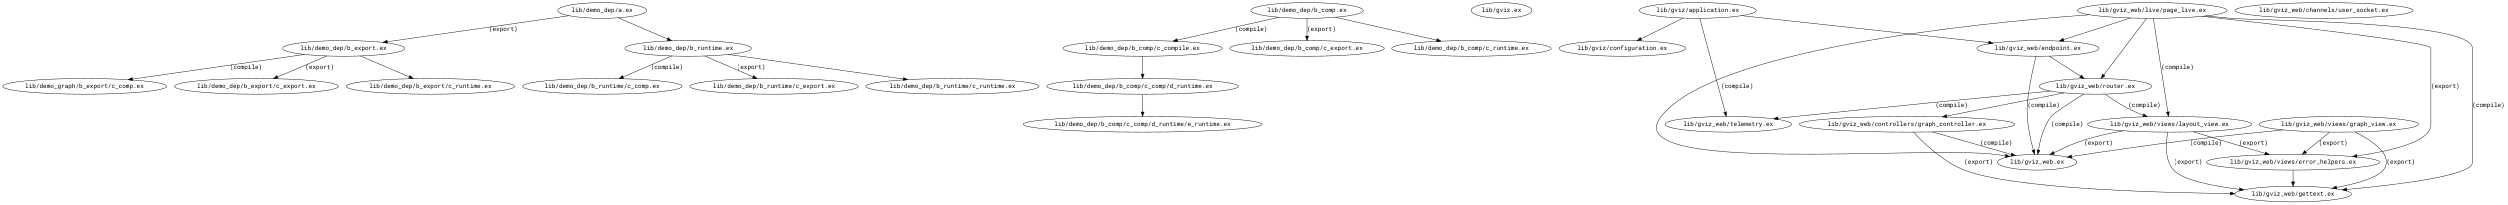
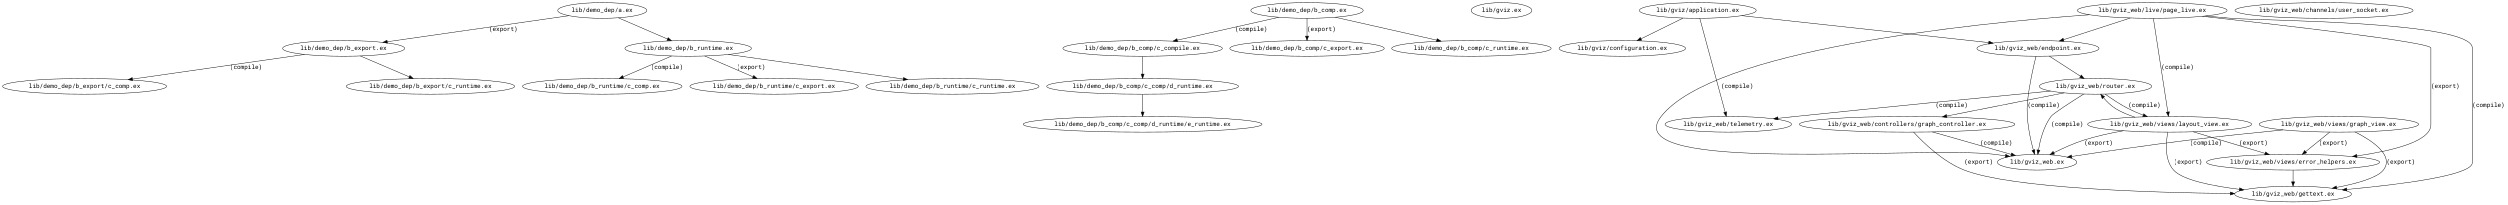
  digraph {
    fontname="Roboto Mono"
    node [fontname="Roboto Mono"]
    edge [fontname="Roboto Mono"]
    "lib/demo_dep/a.ex"
    "lib/demo_dep/b_export.ex"
    "lib/demo_dep/b_runtime.ex"
    "lib/demo_dep/b_comp.ex"
    "lib/demo_dep/b_comp/c_compile.ex"
    "lib/demo_dep/b_comp/c_export.ex"
    "lib/demo_dep/b_comp/c_runtime.ex"
-   "lib/demo_dep/b_export/c_comp.ex" [label="lib/demo_graph/b_export/c_comp.ex"]
-   "lib/demo_dep/b_export/c_export.ex"
+   "lib/demo_dep/b_export/c_comp.ex"
    "lib/demo_dep/b_export/c_runtime.ex"
    "lib/demo_dep/b_runtime/c_comp.ex"
    "lib/demo_dep/b_runtime/c_export.ex"
    "lib/demo_dep/b_runtime/c_runtime.ex"
    "lib/demo_dep/b_comp/c_comp/d_runtime.ex"
    "lib/demo_dep/b_comp/c_comp/d_runtime/e_runtime.ex"
    "lib/gviz.ex"
    "lib/gviz/application.ex"
    "lib/gviz/configuration.ex"
    "lib/gviz_web/endpoint.ex"
    "lib/gviz_web/telemetry.ex"
    "lib/gviz_web.ex"
    "lib/gviz_web/router.ex"
    "lib/gviz_web/controllers/graph_controller.ex"
    "lib/gviz_web/views/layout_view.ex"
    "lib/gviz_web/gettext.ex"
    "lib/gviz_web/views/error_helpers.ex"
    "lib/gviz_web/channels/user_socket.ex"
    "lib/gviz_web/live/page_live.ex"
    "lib/gviz_web/views/graph_view.ex"
    "lib/demo_dep/a.ex" -> "lib/demo_dep/b_export.ex" [label="(export)"]
    "lib/demo_dep/a.ex" -> "lib/demo_dep/b_runtime.ex"
    "lib/demo_dep/b_export.ex" -> "lib/demo_dep/b_export/c_comp.ex" [label="(compile)"]
-   "lib/demo_dep/b_export.ex" -> "lib/demo_dep/b_export/c_export.ex" [label="(export)"]
    "lib/demo_dep/b_export.ex" -> "lib/demo_dep/b_export/c_runtime.ex"
    "lib/demo_dep/b_runtime.ex" -> "lib/demo_dep/b_runtime/c_comp.ex" [label="(compile)"]
    "lib/demo_dep/b_runtime.ex" -> "lib/demo_dep/b_runtime/c_export.ex" [label="(export)"]
    "lib/demo_dep/b_runtime.ex" -> "lib/demo_dep/b_runtime/c_runtime.ex"
    "lib/demo_dep/b_comp.ex" -> "lib/demo_dep/b_comp/c_compile.ex" [label="(compile)"]
    "lib/demo_dep/b_comp.ex" -> "lib/demo_dep/b_comp/c_export.ex" [label="(export)"]
    "lib/demo_dep/b_comp.ex" -> "lib/demo_dep/b_comp/c_runtime.ex"
    "lib/demo_dep/b_comp/c_compile.ex" -> "lib/demo_dep/b_comp/c_comp/d_runtime.ex"
    "lib/demo_dep/b_comp/c_comp/d_runtime.ex" -> "lib/demo_dep/b_comp/c_comp/d_runtime/e_runtime.ex"
    "lib/gviz/application.ex" -> "lib/gviz/configuration.ex"
    "lib/gviz/application.ex" -> "lib/gviz_web/endpoint.ex"
    "lib/gviz/application.ex" -> "lib/gviz_web/telemetry.ex"
    "lib/gviz_web/endpoint.ex" -> "lib/gviz_web.ex" [label="(compile)"]
    "lib/gviz_web/endpoint.ex" -> "lib/gviz_web/router.ex"
    "lib/gviz_web/router.ex" -> "lib/gviz_web/telemetry.ex" [label="(compile)"]
    "lib/gviz_web/router.ex" -> "lib/gviz_web.ex" [label="(compile)"]
    "lib/gviz_web/router.ex" -> "lib/gviz_web/controllers/graph_controller.ex"
    "lib/gviz_web/router.ex" -> "lib/gviz_web/views/layout_view.ex" [label="(compile)"]
    "lib/gviz_web/controllers/graph_controller.ex" -> "lib/gviz_web.ex" [label="(compile)"]
    "lib/gviz_web/controllers/graph_controller.ex" -> "lib/gviz_web/gettext.ex" [label="(export)"]
    "lib/gviz_web/views/layout_view.ex" -> "lib/gviz_web.ex" [label="(export)"]
-   "lib/gviz_web/live/page_live.ex" -> "lib/gviz_web/router.ex"
+   "lib/gviz_web/views/layout_view.ex" -> "lib/gviz_web/router.ex"
    "lib/gviz_web/views/layout_view.ex" -> "lib/gviz_web/gettext.ex" [label="(export)"]
    "lib/gviz_web/views/layout_view.ex" -> "lib/gviz_web/views/error_helpers.ex" [label="(export)"]
    "lib/gviz_web/views/error_helpers.ex" -> "lib/gviz_web/gettext.ex"
    "lib/gviz_web/live/page_live.ex" -> "lib/gviz_web/endpoint.ex"
    "lib/gviz_web/live/page_live.ex" -> "lib/gviz_web.ex" [label="(compile)"]
    "lib/gviz_web/live/page_live.ex" -> "lib/gviz_web/views/layout_view.ex" [label="(compile)"]
    "lib/gviz_web/live/page_live.ex" -> "lib/gviz_web/gettext.ex" [label="(compile)"]
    "lib/gviz_web/live/page_live.ex" -> "lib/gviz_web/views/error_helpers.ex" [label="(export)"]
    "lib/gviz_web/views/graph_view.ex" -> "lib/gviz_web.ex" [label="(compile)"]
    "lib/gviz_web/views/graph_view.ex" -> "lib/gviz_web/gettext.ex" [label="(export)"]
    "lib/gviz_web/views/graph_view.ex" -> "lib/gviz_web/views/error_helpers.ex" [label="(export)"]
  }
